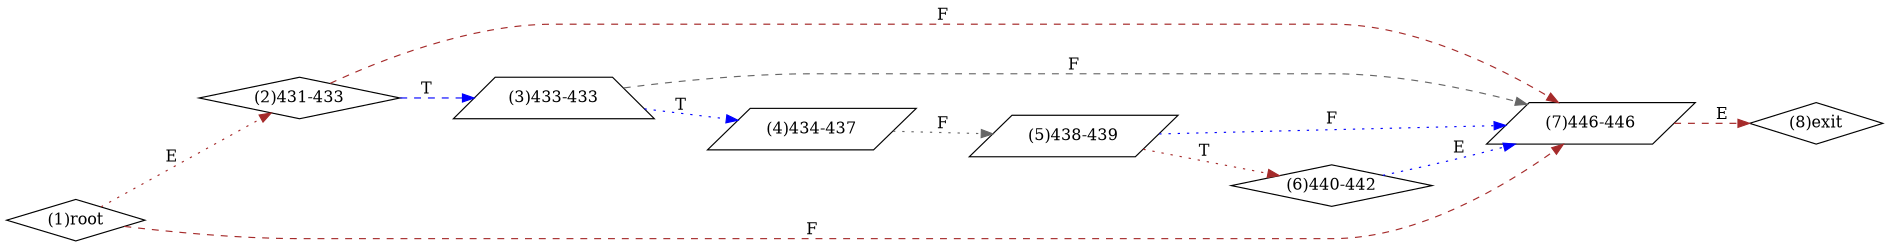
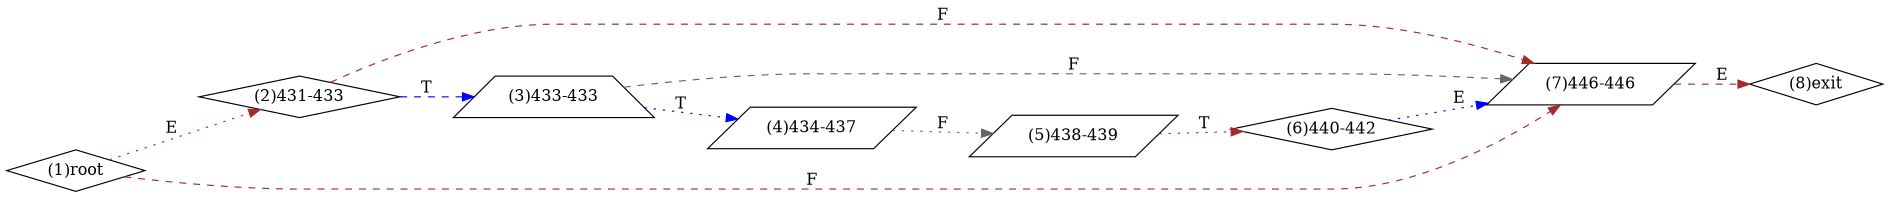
  digraph {
    rankdir=LR
    node [shape=diamond]
    edge [color=brown style=dotted]
    n1 [label="(1)root"]
    n2 [label="(2)431-433"]
    n3 [label="(7)446-446" shape=parallelogram]
    n4 [label="(3)433-433" shape=trapezium]
    n5 [label="(4)434-437" shape=parallelogram]
    n6 [label="(8)exit"]
    n7 [label="(5)438-439" shape=parallelogram]
    n8 [label="(6)440-442"]
    n1 -> n2 [label=E]
    n1 -> n3 [label=F style=dashed]
    n2 -> n3 [label=F style=dashed]
    n2 -> n4 [color=blue label=T style=dashed]
    n3 -> n6 [label=E style=dashed]
    n4 -> n3 [color=gray40 label=F style=dashed]
    n4 -> n5 [color=blue label=T]
    n5 -> n7 [color=gray40 label=F]
-   n7 -> n3 [color=blue label=F]
    n7 -> n8 [label=T]
    n8 -> n3 [color=blue label=E]
  }
